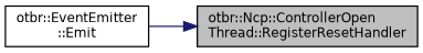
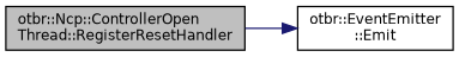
  digraph {
    rankdir=LR
    node [color=black fontname=Helvetica fontsize=10 shape=record style=filled]
    n1 [fillcolor=grey75 fontcolor=black height=0.2 label="otbr::Ncp::ControllerOpen\lThread::RegisterResetHandler" width=0.4]
    n2 [fillcolor=white height=0.2 label="otbr::EventEmitter\l::Emit" width=0.4]
-   n2 -> n1 [color=midnightblue fontname=Helvetica fontsize=10 labelfontname=Helvetica labelfontsize=10 style=solid]
+   n1 -> n2 [color=midnightblue fontname=Helvetica fontsize=10 labelfontname=Helvetica labelfontsize=10 style=solid]
  }
